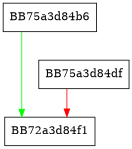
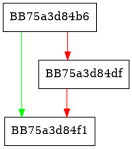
  digraph {
    splines=ortho
    node [shape=box]
    edge [color=red]
    n1 [label=BB75a3d84b6]
-   BB75a3d84f1 [label=BB72a3d84f1]
+   BB75a3d84f1
    BB75a3d84df
    n1 -> BB75a3d84f1 [color=green]
+   n1 -> BB75a3d84df
    BB75a3d84df -> BB75a3d84f1
  }
